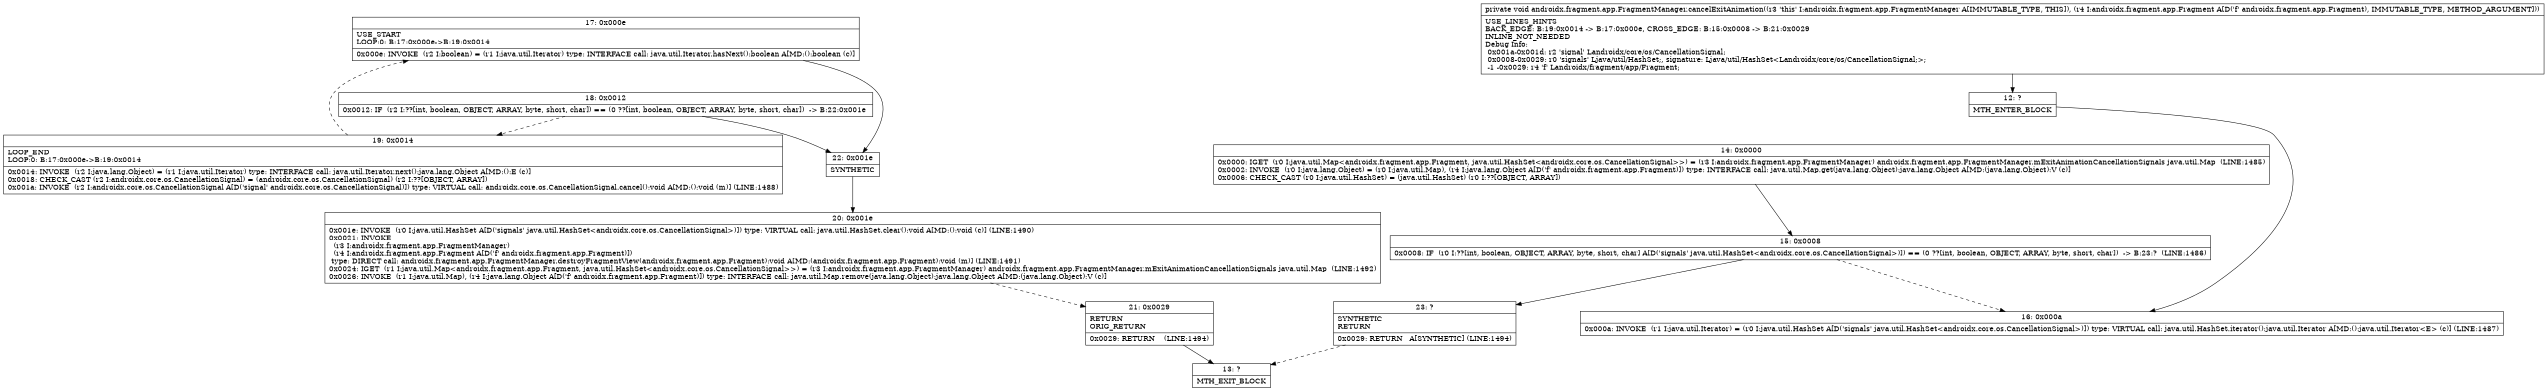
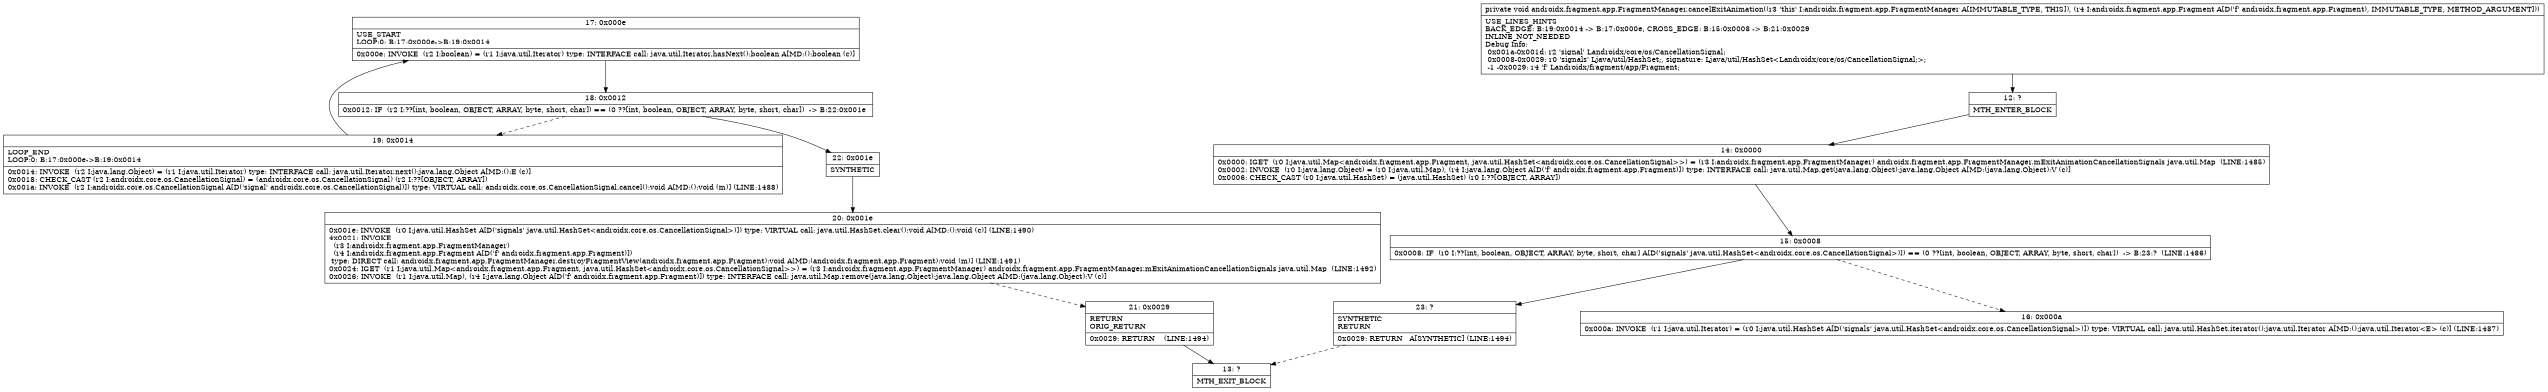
  digraph {
    node [shape=record]
    n1 [label="{12\:\ ?|MTH_ENTER_BLOCK\l}"]
    n2 [label="{14\:\ 0x0000|0x0000: IGET  (r0 I:java.util.Map\<androidx.fragment.app.Fragment, java.util.HashSet\<androidx.core.os.CancellationSignal\>\>) = (r3 I:androidx.fragment.app.FragmentManager) androidx.fragment.app.FragmentManager.mExitAnimationCancellationSignals java.util.Map  (LINE:1485)\l0x0002: INVOKE  (r0 I:java.lang.Object) = (r0 I:java.util.Map), (r4 I:java.lang.Object A[D('f' androidx.fragment.app.Fragment)]) type: INTERFACE call: java.util.Map.get(java.lang.Object):java.lang.Object A[MD:(java.lang.Object):V (c)]\l0x0006: CHECK_CAST (r0 I:java.util.HashSet) = (java.util.HashSet) (r0 I:??[OBJECT, ARRAY]) \l}"]
    n3 [label="{15\:\ 0x0008|0x0008: IF  (r0 I:??[int, boolean, OBJECT, ARRAY, byte, short, char] A[D('signals' java.util.HashSet\<androidx.core.os.CancellationSignal\>)]) == (0 ??[int, boolean, OBJECT, ARRAY, byte, short, char])  \-\> B:23:?  (LINE:1486)\l}"]
    n4 [label="{16\:\ 0x000a|0x000a: INVOKE  (r1 I:java.util.Iterator) = (r0 I:java.util.HashSet A[D('signals' java.util.HashSet\<androidx.core.os.CancellationSignal\>)]) type: VIRTUAL call: java.util.HashSet.iterator():java.util.Iterator A[MD:():java.util.Iterator\<E\> (c)] (LINE:1487)\l}"]
    n5 [label="{23\:\ ?|SYNTHETIC\lRETURN\l|0x0029: RETURN   A[SYNTHETIC] (LINE:1494)\l}"]
    n6 [label="{13\:\ ?|MTH_EXIT_BLOCK\l}"]
    n7 [label="{17\:\ 0x000e|USE_START\lLOOP:0: B:17:0x000e\-\>B:19:0x0014\l|0x000e: INVOKE  (r2 I:boolean) = (r1 I:java.util.Iterator) type: INTERFACE call: java.util.Iterator.hasNext():boolean A[MD:():boolean (c)]\l}"]
    n8 [label="{18\:\ 0x0012|0x0012: IF  (r2 I:??[int, boolean, OBJECT, ARRAY, byte, short, char]) == (0 ??[int, boolean, OBJECT, ARRAY, byte, short, char])  \-\> B:22:0x001e \l}"]
    n9 [label="{19\:\ 0x0014|LOOP_END\lLOOP:0: B:17:0x000e\-\>B:19:0x0014\l|0x0014: INVOKE  (r2 I:java.lang.Object) = (r1 I:java.util.Iterator) type: INTERFACE call: java.util.Iterator.next():java.lang.Object A[MD:():E (c)]\l0x0018: CHECK_CAST (r2 I:androidx.core.os.CancellationSignal) = (androidx.core.os.CancellationSignal) (r2 I:??[OBJECT, ARRAY]) \l0x001a: INVOKE  (r2 I:androidx.core.os.CancellationSignal A[D('signal' androidx.core.os.CancellationSignal)]) type: VIRTUAL call: androidx.core.os.CancellationSignal.cancel():void A[MD:():void (m)] (LINE:1488)\l}"]
    n10 [label="{22\:\ 0x001e|SYNTHETIC\l}"]
-   n11 [label="{20\:\ 0x001e|0x001e: INVOKE  (r0 I:java.util.HashSet A[D('signals' java.util.HashSet\<androidx.core.os.CancellationSignal\>)]) type: VIRTUAL call: java.util.HashSet.clear():void A[MD:():void (c)] (LINE:1490)\l0x0021: INVOKE  \l  (r3 I:androidx.fragment.app.FragmentManager)\l  (r4 I:androidx.fragment.app.Fragment A[D('f' androidx.fragment.app.Fragment)])\l type: DIRECT call: androidx.fragment.app.FragmentManager.destroyFragmentView(androidx.fragment.app.Fragment):void A[MD:(androidx.fragment.app.Fragment):void (m)] (LINE:1491)\l0x0024: IGET  (r1 I:java.util.Map\<androidx.fragment.app.Fragment, java.util.HashSet\<androidx.core.os.CancellationSignal\>\>) = (r3 I:androidx.fragment.app.FragmentManager) androidx.fragment.app.FragmentManager.mExitAnimationCancellationSignals java.util.Map  (LINE:1492)\l0x0026: INVOKE  (r1 I:java.util.Map), (r4 I:java.lang.Object A[D('f' androidx.fragment.app.Fragment)]) type: INTERFACE call: java.util.Map.remove(java.lang.Object):java.lang.Object A[MD:(java.lang.Object):V (c)]\l}"]
+   n11 [label="{20\:\ 0x001e|0x001e: INVOKE  (r0 I:java.util.HashSet A[D('signals' java.util.HashSet\<androidx.core.os.CancellationSignal\>)]) type: VIRTUAL call: java.util.HashSet.clear():void A[MD:():void (c)] (LINE:1490)\l4x0021: INVOKE  \l  (r3 I:androidx.fragment.app.FragmentManager)\l  (r4 I:androidx.fragment.app.Fragment A[D('f' androidx.fragment.app.Fragment)])\l type: DIRECT call: androidx.fragment.app.FragmentManager.destroyFragmentView(androidx.fragment.app.Fragment):void A[MD:(androidx.fragment.app.Fragment):void (m)] (LINE:1491)\l0x0024: IGET  (r1 I:java.util.Map\<androidx.fragment.app.Fragment, java.util.HashSet\<androidx.core.os.CancellationSignal\>\>) = (r3 I:androidx.fragment.app.FragmentManager) androidx.fragment.app.FragmentManager.mExitAnimationCancellationSignals java.util.Map  (LINE:1492)\l0x0026: INVOKE  (r1 I:java.util.Map), (r4 I:java.lang.Object A[D('f' androidx.fragment.app.Fragment)]) type: INTERFACE call: java.util.Map.remove(java.lang.Object):java.lang.Object A[MD:(java.lang.Object):V (c)]\l}"]
    n12 [label="{21\:\ 0x0029|RETURN\lORIG_RETURN\l|0x0029: RETURN    (LINE:1494)\l}"]
    n13 [label="{private void androidx.fragment.app.FragmentManager.cancelExitAnimation((r3 'this' I:androidx.fragment.app.FragmentManager A[IMMUTABLE_TYPE, THIS]), (r4 I:androidx.fragment.app.Fragment A[D('f' androidx.fragment.app.Fragment), IMMUTABLE_TYPE, METHOD_ARGUMENT]))  | USE_LINES_HINTS\lBACK_EDGE: B:19:0x0014 \-\> B:17:0x000e, CROSS_EDGE: B:15:0x0008 \-\> B:21:0x0029\lINLINE_NOT_NEEDED\lDebug Info:\l  0x001a\-0x001d: r2 'signal' Landroidx\/core\/os\/CancellationSignal;\l  0x0008\-0x0029: r0 'signals' Ljava\/util\/HashSet;, signature: Ljava\/util\/HashSet\<Landroidx\/core\/os\/CancellationSignal;\>;\l  \-1 \-0x0029: r4 'f' Landroidx\/fragment\/app\/Fragment;\l}"]
-   n1 -> n4
+   n1 -> n2
    n2 -> n3
    n3 -> n4 [style=dashed]
    n3 -> n5
    n5 -> n6 [style=dashed]
-   n7 -> n10
+   n7 -> n8
    n8 -> n9 [style=dashed]
    n8 -> n10
-   n9 -> n7 [style=dashed]
+   n9 -> n7
    n10 -> n11
    n11 -> n12 [style=dashed]
    n12 -> n6
    n13 -> n1
  }
